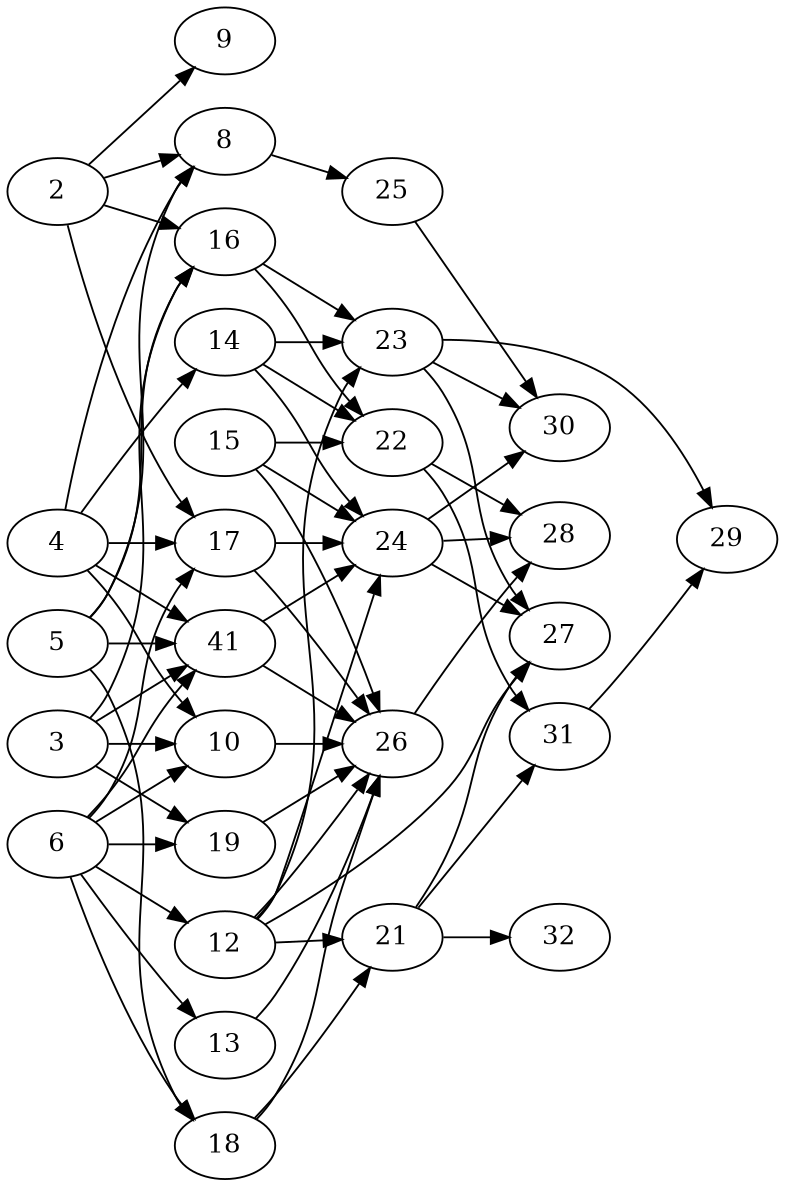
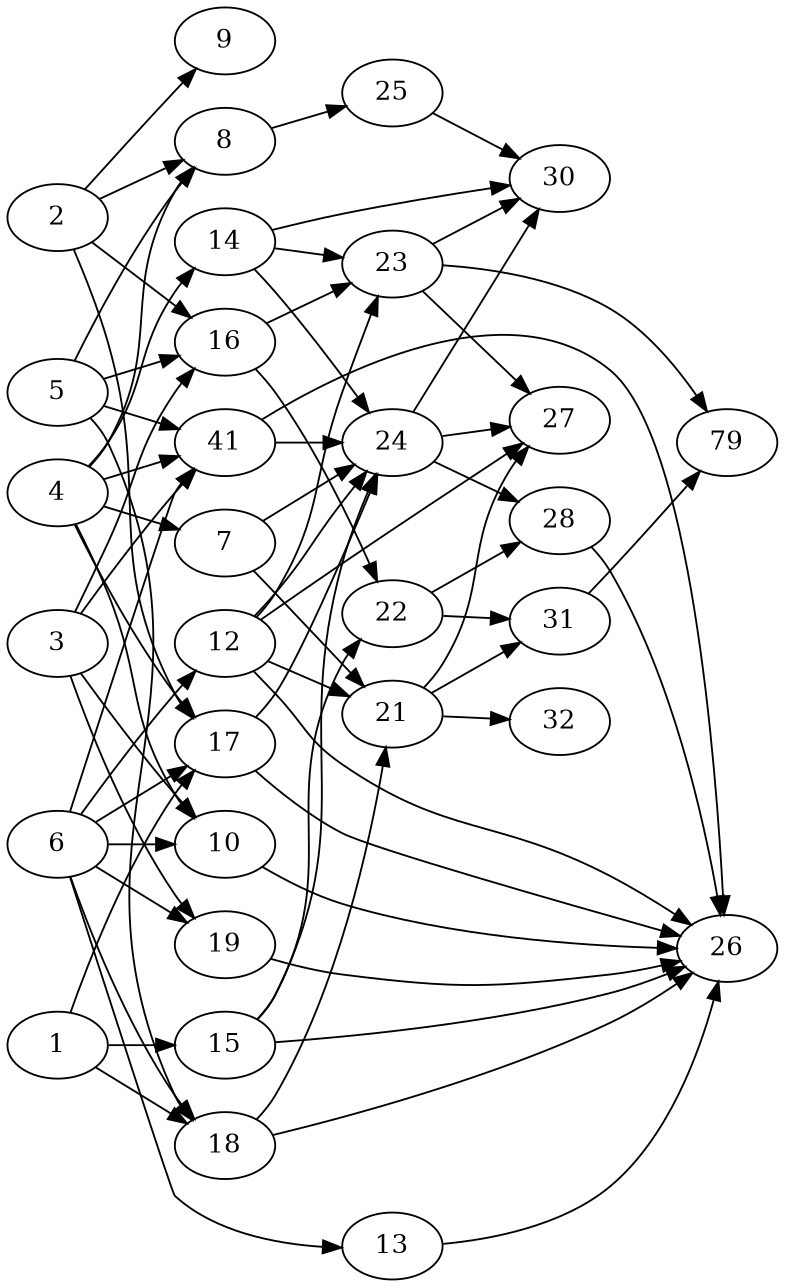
  digraph {
    rankdir=LR
    node [alpha=0.07]
+   1 [expect_size=651623531977696608256]
    15 [alpha=0.12 expect_size=92376781696203227136]
    17 [alpha=0.00 expect_size=12000089449084674]
    18 [alpha=0.03 expect_size=7221792478509187]
    24 [alpha=0.08 expect_size=2307217617844967]
    26 [alpha=0.04 expect_size=38693997294904352]
    22 [alpha=0.17 expect_size=578368686620435840]
    21 [alpha=0.10 expect_size=595077089514864384]
    27 [alpha=0.15 expect_size=479754763990850338816]
    28 [alpha=0.20 expect_size=3875556262177208]
    30 [alpha=0.04 expect_size=425951462947814336]
    31 [expect_size=375004246840412096]
    32 [alpha=0.10 expect_size=33802811285969592]
    2 [alpha=0.11 expect_size=1495677074098019840]
    8 [alpha=0.19 expect_size=179064407685332992000]
    9 [alpha=0.19 expect_size=6245677889511070]
    16 [alpha=0.09 expect_size=190183164089819328]
    25 [alpha=0.01 expect_size=2303567181758273536]
    23 [alpha=0.02 expect_size=1756076237147395072]
-   29 [alpha=0.08 expect_size=1136753793493737930752]
+   29 [alpha=0.08 expect_size=1136753793493737930752 label=79]
    3 [alpha=0.02 expect_size=943309313091149952]
    10 [alpha=0.06 expect_size=814598016373360689152]
    n23 [alpha=0.09 expect_size=1950879766403337945088 label=41]
    19 [alpha=0.12 expect_size=598521395714656896]
    4 [alpha=0.13 expect_size=453933531657972744192]
+   7 [alpha=0.15 expect_size=788094314545676288000]
    14 [alpha=0.14 expect_size=97489170008548352]
    5 [alpha=0.18 expect_size=5912413479555468]
    6 [alpha=0.13 expect_size=651990127486391287808]
    12 [alpha=0.12 expect_size=3496222415067608]
    13 [expect_size=1486762200744493056]
+   1 -> 15
+   1 -> 17
+   1 -> 18
    15 -> 24
    15 -> 26
    15 -> 22
    17 -> 24
    17 -> 26
    18 -> 26
    18 -> 21
    24 -> 27
    24 -> 28
    24 -> 30
-   26 -> 28
+   28 -> 26
    22 -> 28
    22 -> 31
    21 -> 27
    21 -> 31
    21 -> 32
    31 -> 29
    2 -> 17
    2 -> 8
    2 -> 9
    2 -> 16
    8 -> 25
    16 -> 22
    16 -> 23
    25 -> 30
    23 -> 27
    23 -> 30
    23 -> 29
    3 -> 16
    3 -> 10
    3 -> n23
    3 -> 19
    10 -> 26
    n23 -> 24
    n23 -> 26
    19 -> 26
    4 -> 17
    4 -> 8
    4 -> 10
    4 -> n23
+   4 -> 7
    4 -> 14
+   7 -> 24
+   7 -> 21
    14 -> 24
-   14 -> 22
+   14 -> 30
    14 -> 23
    5 -> 18
    5 -> 8
    5 -> 16
    5 -> n23
    6 -> 17
    6 -> 18
    6 -> 10
    6 -> n23
    6 -> 19
    6 -> 12
    6 -> 13
    12 -> 24
    12 -> 26
    12 -> 21
    12 -> 27
    12 -> 23
    13 -> 26
  }
